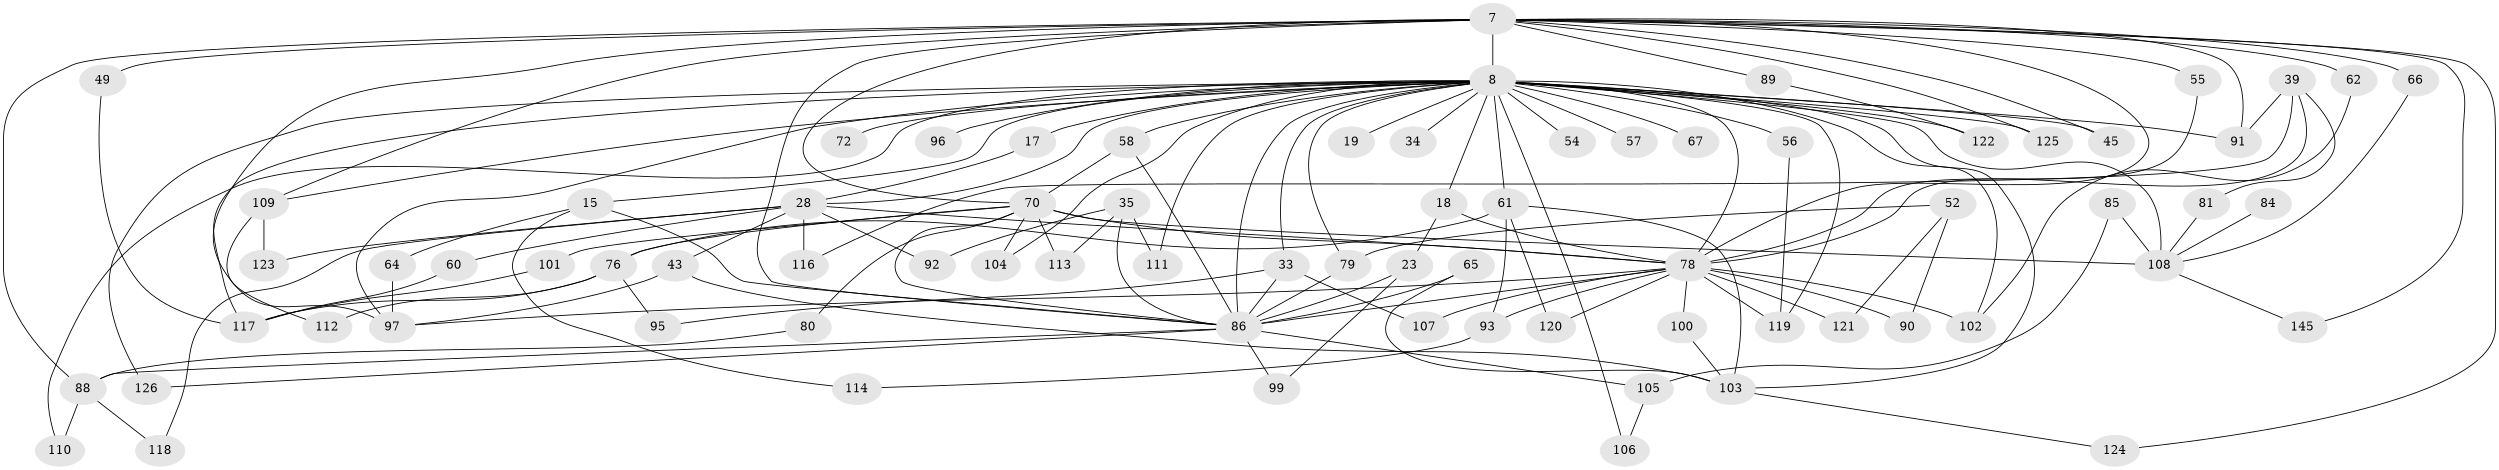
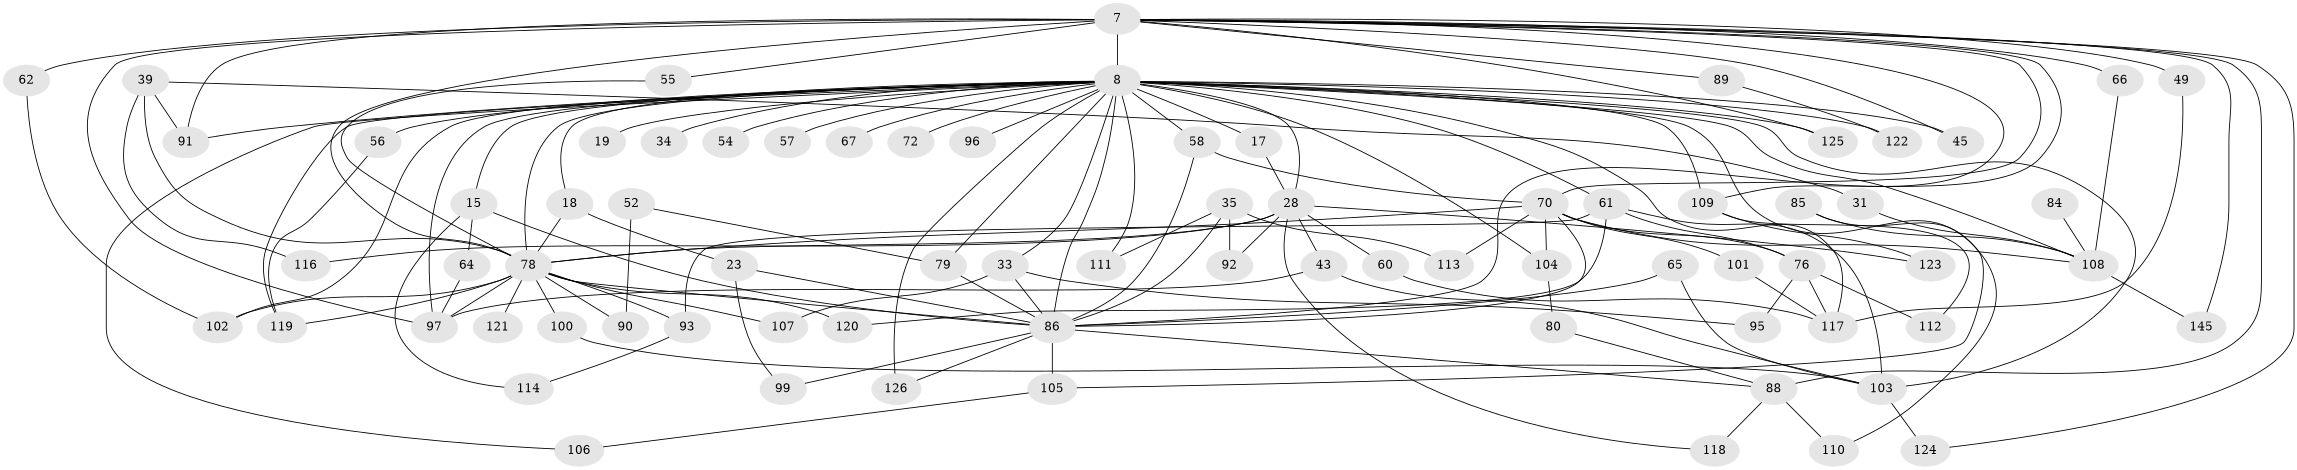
  graph {
    node [color=gray90 style=filled]
    7 [super="+3"]
    8 [super="+6+5"]
    45
    49
    55
    62
    66
    70 [super="+16+26"]
    78 [super="+13+48"]
    86 [super="+14"]
    88 [super="+30"]
    89
    91 [super="+37"]
    97 [super="+32+44+36+87"]
    109
    n16 [label=145]
    124
    125
    15
    17
    18 [super="+12"]
    19
    28 [super="+11"]
    33
    34
    54
    56
    57
    58 [super="+40"]
    61 [super="+21+53"]
    67
    72
    79 [super="+27"]
    96
    102 [super="+82+20"]
    103 [super="+25+73"]
    104
    106
    108 [super="+74+83+98"]
    110
    111
    117 [super="+50+94"]
    119 [super="+68"]
    122 [super="+38"]
    126 [super="+71"]
    113
    76 [super="+75"]
    80
    101
    107
    90 [super="+31"]
    121
    93
    120
    100
    99
    105
    118
    123
    112
    64
    114
    23
    43
    60
    92
    116
    95
    35
    39
-   81
+   81 [label=31]
    52
    65
    84
    85
    7 -- 8 [weight=8]
    7 -- 45
    7 -- 49
    7 -- 55
    7 -- 62 [weight=2]
    7 -- 66
    7 -- 70
    7 -- 78 [weight=4]
    7 -- 86 [weight=4]
    7 -- 88 [weight=2]
    7 -- 89
    7 -- 91
    7 -- 97 [weight=3]
    7 -- 109
    7 -- n16
    7 -- 124
    7 -- 125
    8 -- 45
    8 -- 78 [weight=11]
    8 -- 86 [weight=10]
    8 -- 91 [weight=2]
    8 -- 97
    8 -- 109
    8 -- 125
    8 -- 15
    8 -- 17 [weight=2]
    8 -- 18 [weight=2]
    8 -- 19 [weight=2]
    8 -- 28
    8 -- 33
    8 -- 34 [weight=2]
    8 -- 54 [weight=2]
    8 -- 56 [weight=2]
    8 -- 57 [weight=2]
    8 -- 58
    8 -- 61 [weight=4]
    8 -- 67 [weight=2]
    8 -- 72 [weight=2]
    8 -- 79 [weight=2]
    8 -- 96 [weight=2]
    8 -- 102
    8 -- 103 [weight=2]
    8 -- 104
    8 -- 106
    8 -- 108 [weight=8]
    8 -- 110
    8 -- 111
    8 -- 117 [weight=7]
    8 -- 119
    8 -- 122 [weight=2]
    8 -- 126 [weight=2]
    49 -- 117
    55 -- 78
    62 -- 102
    66 -- 108
    70 -- 78 [weight=3]
    70 -- 86
    70 -- 104
    70 -- 108 [weight=3]
    70 -- 113
    70 -- 76
-   70 -- 80
+   104 -- 80
    70 -- 101
    78 -- 86 [weight=4]
    78 -- 97 [weight=3]
    78 -- 102
    78 -- 119
    78 -- 107
    78 -- 90
    78 -- 121
    78 -- 93
    78 -- 120
    78 -- 100
    86 -- 88
    86 -- 126
    86 -- 99
    86 -- 105
    88 -- 110
    88 -- 118
    89 -- 122
    109 -- 123
    109 -- 112
    15 -- 86
    15 -- 64
    15 -- 114
    17 -- 28
    18 -- 78
    18 -- 23
    28 -- 78
    28 -- 118
    28 -- 123
    28 -- 43
    28 -- 60
    28 -- 92
    28 -- 116
    33 -- 86
    33 -- 107
    33 -- 95
    56 -- 119
    58 -- 70
    58 -- 86
    61 -- 103
    61 -- 76
    61 -- 93
    61 -- 120
    79 -- 86
    103 -- 124
    108 -- n16
    76 -- 117
    76 -- 112
    76 -- 95
    80 -- 88
    101 -- 117
    93 -- 114
    100 -- 103
    105 -- 106
    64 -- 97
    23 -- 86
    23 -- 99
    43 -- 97
    43 -- 103
    60 -- 117
    35 -- 86 [weight=2]
    35 -- 111
    35 -- 113
    35 -- 92
    39 -- 78
    39 -- 91
    39 -- 116
    39 -- 81
    81 -- 108
    52 -- 79
    52 -- 90 [weight=2]
-   52 -- 121
    65 -- 86
    65 -- 103
    84 -- 108 [weight=2]
    85 -- 108 [weight=2]
    85 -- 105
  }
